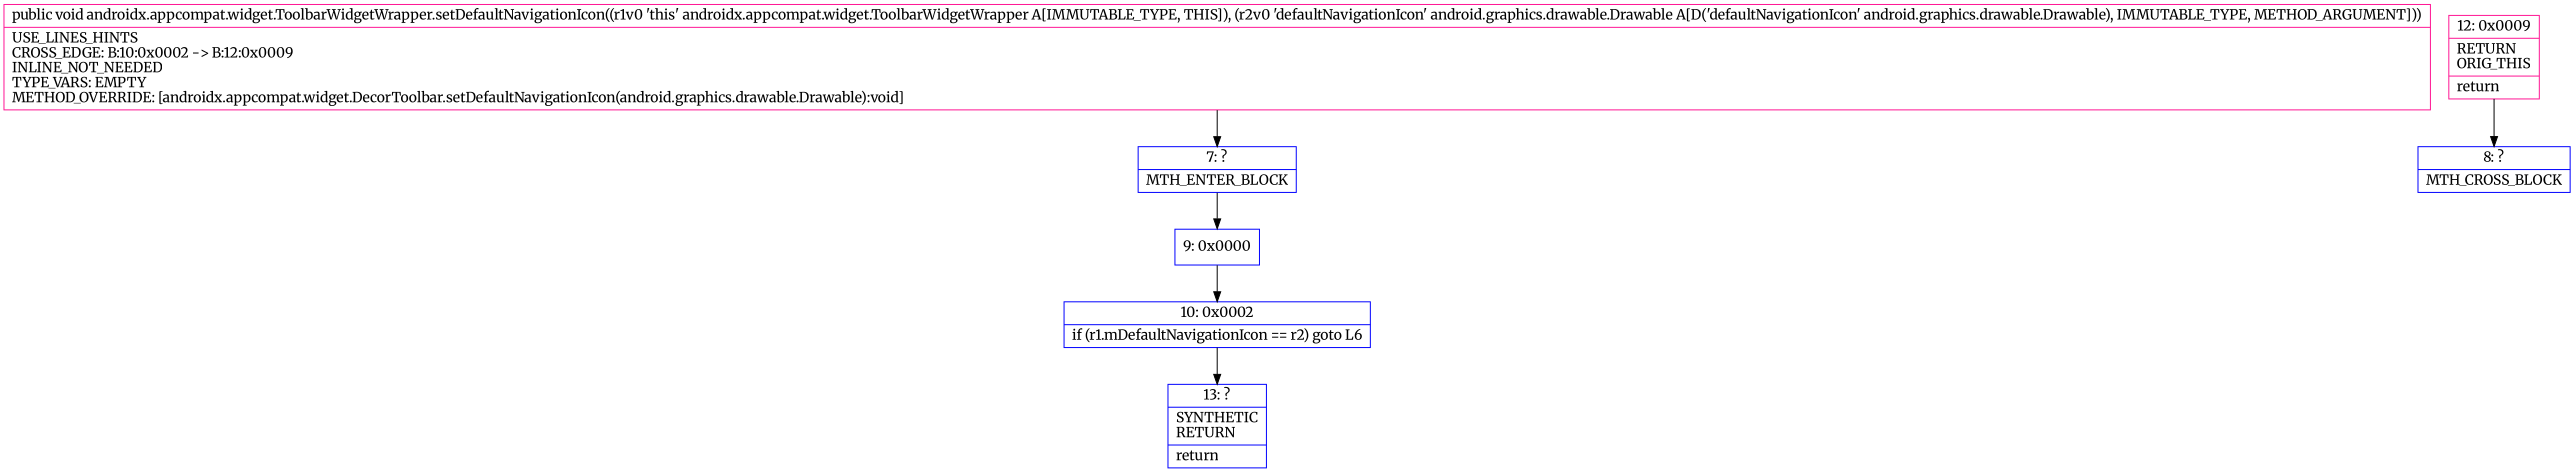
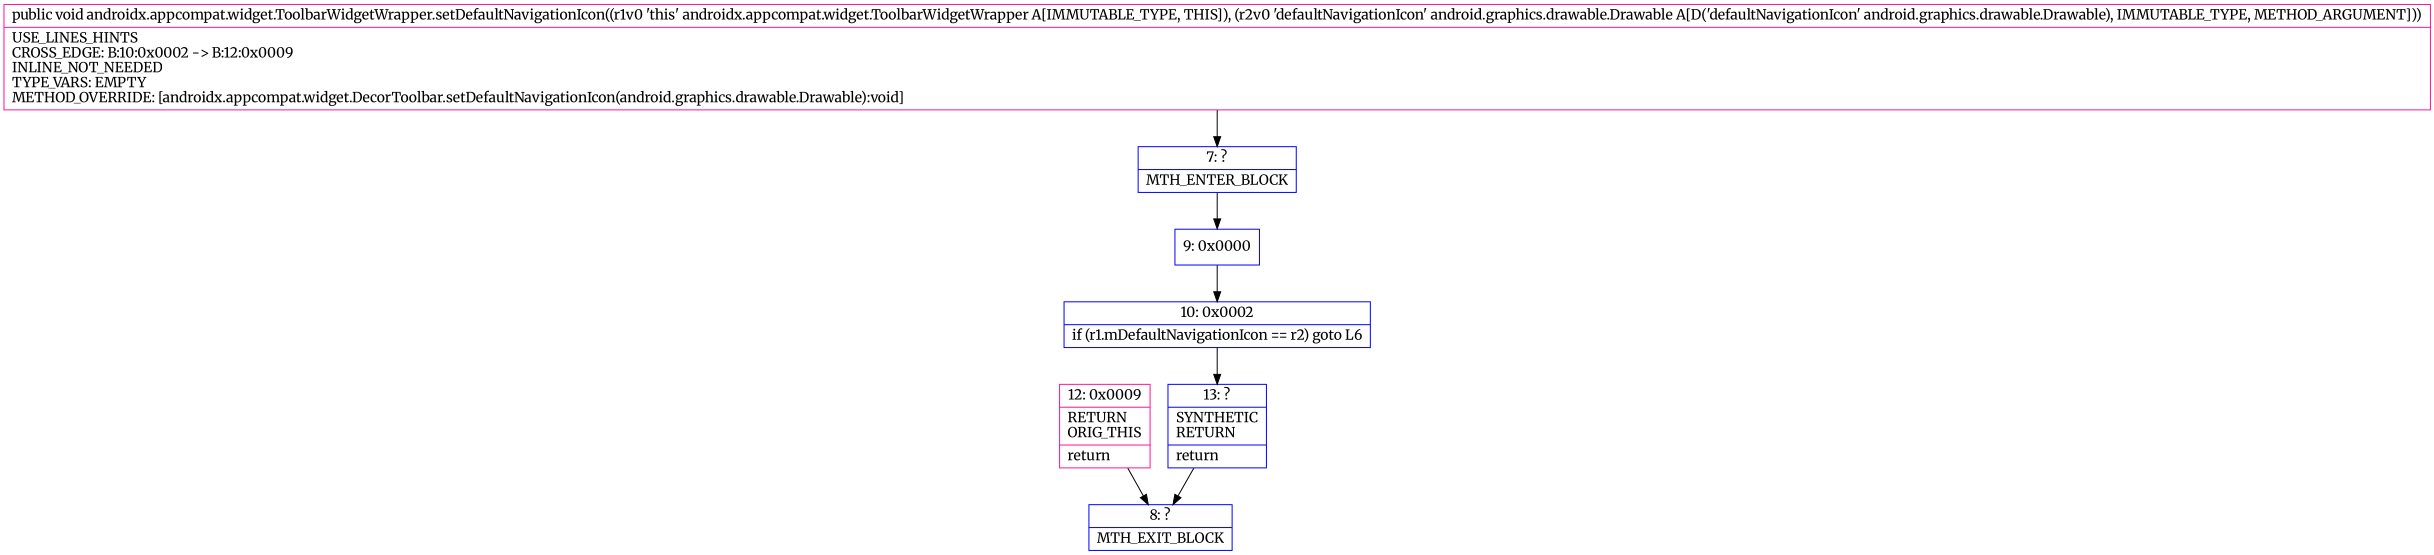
  digraph {
    fontname=Merriweather
    node [color=blue fontname=Merriweather shape=record]
    edge [fontname=Merriweather]
    n1 [label="{7\:\ ?|MTH_ENTER_BLOCK\l}"]
    n2 [label="{9\:\ 0x0000}"]
    n3 [label="{10\:\ 0x0002|if (r1.mDefaultNavigationIcon == r2) goto L6\l}"]
    n4 [label="{13\:\ ?|SYNTHETIC\lRETURN\l|return\l}"]
-   n5 [label="{8\:\ ?|MTH_CROSS_BLOCK\l}"]
+   n5 [label="{8\:\ ?|MTH_EXIT_BLOCK\l}"]
    n6 [color=deeppink label="{12\:\ 0x0009|RETURN\lORIG_THIS\l|return\l}"]
    n7 [color=deeppink label="{public void androidx.appcompat.widget.ToolbarWidgetWrapper.setDefaultNavigationIcon((r1v0 'this' androidx.appcompat.widget.ToolbarWidgetWrapper A[IMMUTABLE_TYPE, THIS]), (r2v0 'defaultNavigationIcon' android.graphics.drawable.Drawable A[D('defaultNavigationIcon' android.graphics.drawable.Drawable), IMMUTABLE_TYPE, METHOD_ARGUMENT]))  | USE_LINES_HINTS\lCROSS_EDGE: B:10:0x0002 \-\> B:12:0x0009\lINLINE_NOT_NEEDED\lTYPE_VARS: EMPTY\lMETHOD_OVERRIDE: [androidx.appcompat.widget.DecorToolbar.setDefaultNavigationIcon(android.graphics.drawable.Drawable):void]\l}"]
    n1 -> n2
    n2 -> n3
    n3 -> n4
+   n4 -> n5
    n6 -> n5
    n7 -> n1
  }
